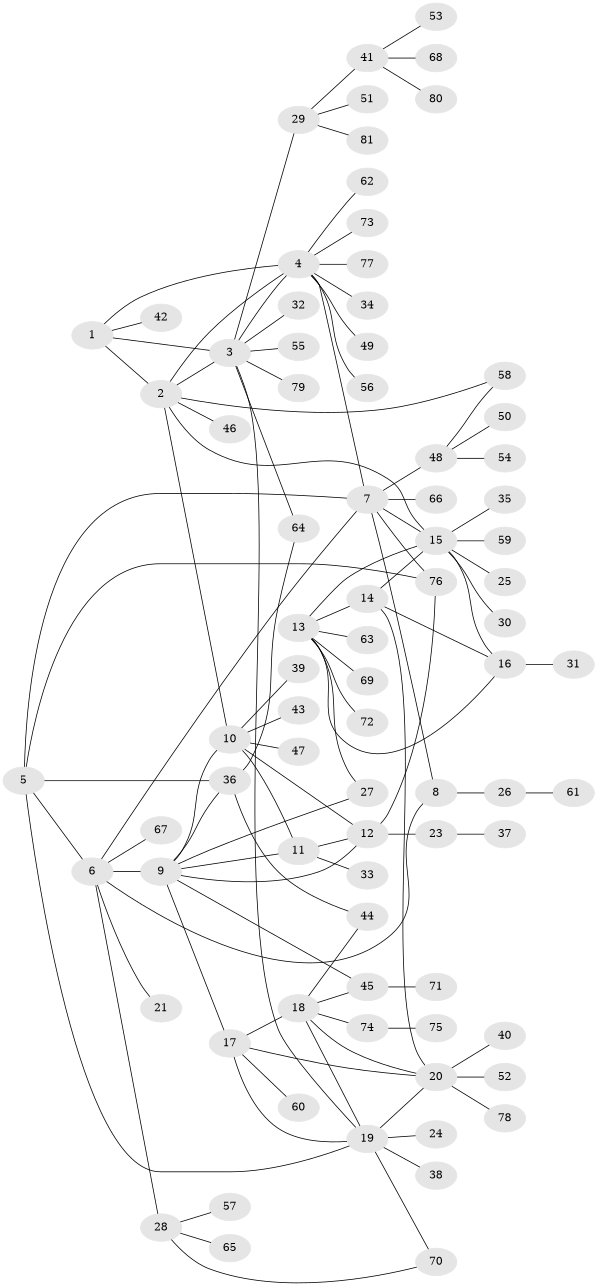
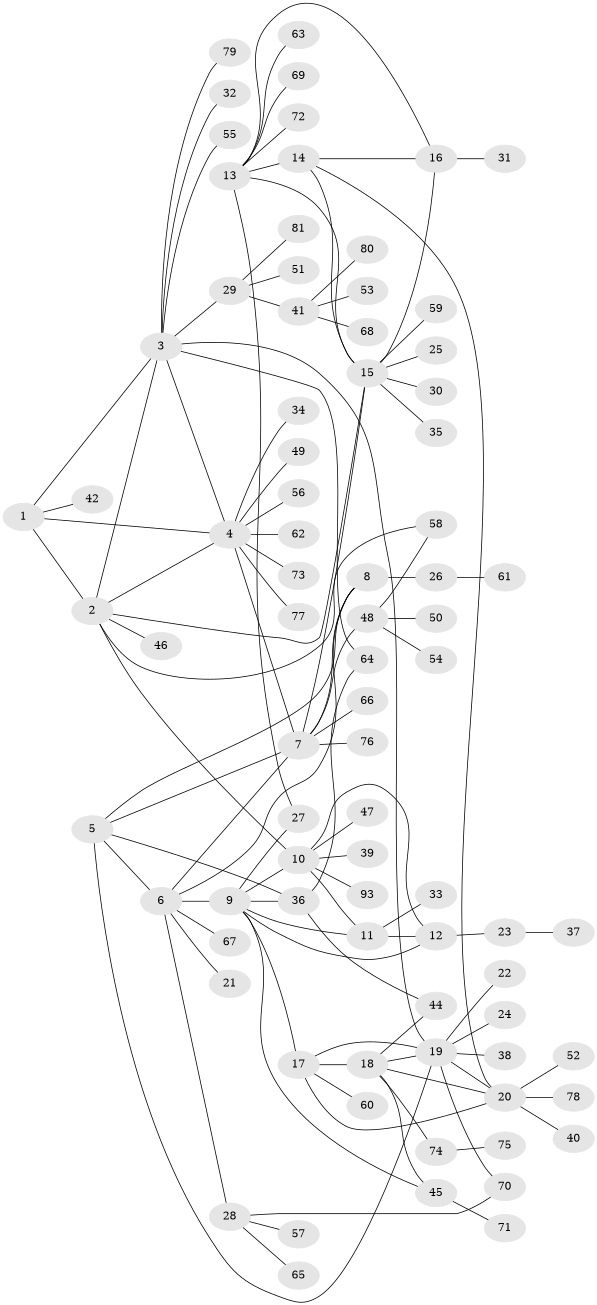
  graph {
    rankdir=LR
    node [color=gray90 style=filled]
    1
    2
    3
    4
    42
    10
    15
    46
    58
    19
    29
    32
    55
    64
    79
    7
    34
    49
    56
    62
    73
    77
    11
    12
    39
-   43
+   43 [label=93]
    47
    16
    25
    30
    35
    59
    20
+   22
    24
    38
    70
    41
    51
    81
    8
    48
    66
    76
    5
    6
    36
    9
    21
    28
    67
    26
    44
    17
    27
    45
    57
    65
    50
    54
    61
    33
    23
    18
    60
    71
    37
    13
    14
    63
    69
    72
    31
    40
    52
    78
    74
    75
    53
    68
    80
    1 -- 2
    1 -- 3
    1 -- 4
    1 -- 42
    2 -- 3
    2 -- 4
    2 -- 10
    2 -- 15
    2 -- 46
    2 -- 58
    3 -- 4
    3 -- 19
    3 -- 29
    3 -- 32
    3 -- 55
    3 -- 64
    3 -- 79
    4 -- 7
    4 -- 34
    4 -- 49
    4 -- 56
    4 -- 62
    4 -- 73
    4 -- 77
    10 -- 11
    10 -- 12
    10 -- 39
    10 -- 43
    10 -- 47
    15 -- 16
    15 -- 25
    15 -- 30
    15 -- 35
    15 -- 59
    19 -- 20
+   19 -- 22
    19 -- 24
    19 -- 38
    19 -- 70
    29 -- 41
    29 -- 51
    29 -- 81
    7 -- 15
    7 -- 8
    7 -- 48
    7 -- 66
    7 -- 76
    11 -- 12
    11 -- 33
-   12 -- 76
    12 -- 23
    16 -- 31
    20 -- 40
    20 -- 52
    20 -- 78
    41 -- 53
    41 -- 68
    41 -- 80
    8 -- 26
    48 -- 58
    48 -- 50
    48 -- 54
    5 -- 19
    5 -- 7
-   5 -- 76
+   5 -- 8
    5 -- 6
    5 -- 36
    6 -- 7
    6 -- 8
    6 -- 9
    6 -- 21
    6 -- 28
    6 -- 67
    36 -- 64
    36 -- 44
    9 -- 10
    9 -- 11
    9 -- 12
    9 -- 36
    9 -- 17
    9 -- 27
    9 -- 45
    28 -- 70
    28 -- 57
    28 -- 65
    26 -- 61
    17 -- 19
    17 -- 20
    17 -- 18
    17 -- 60
    45 -- 71
    23 -- 37
    18 -- 19
    18 -- 20
    18 -- 44
    18 -- 45
    18 -- 74
    13 -- 15
    13 -- 16
    13 -- 27
    13 -- 14
    13 -- 63
    13 -- 69
    13 -- 72
    14 -- 15
    14 -- 16
    14 -- 20
    74 -- 75
  }
